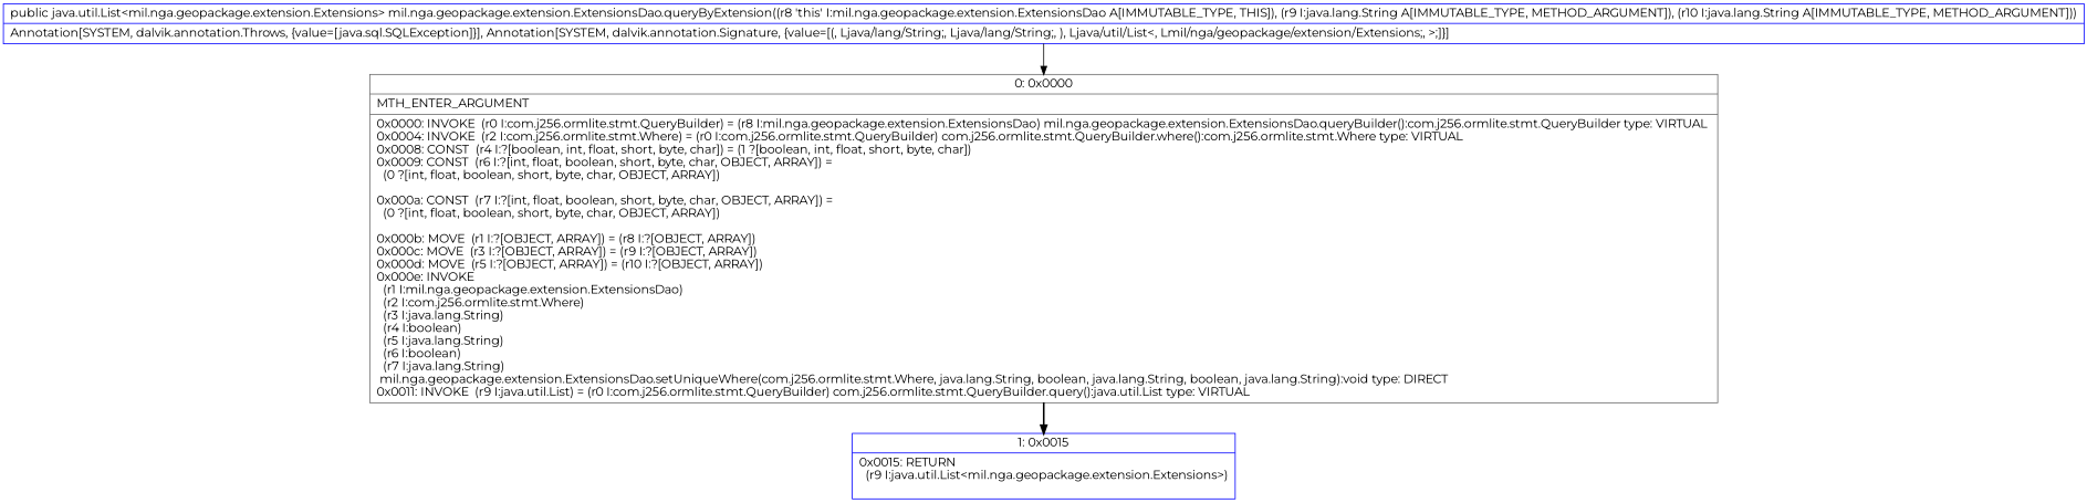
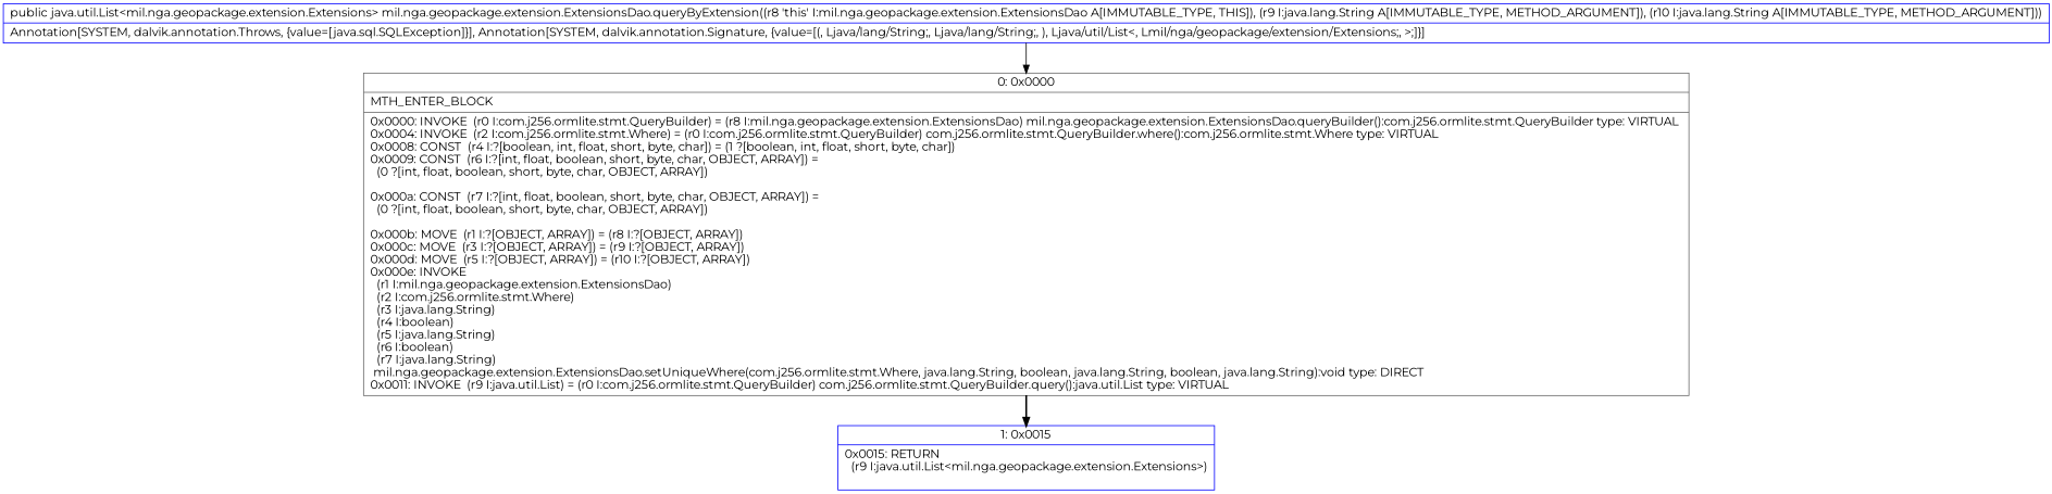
  digraph {
    fontname=Montserrat
    node [shape=record color=blue fontname=Montserrat]
    edge [fontname=Montserrat]
-   n1 [label="{0\:\ 0x0000|MTH_ENTER_ARGUMENT\l|0x0000: INVOKE  (r0 I:com.j256.ormlite.stmt.QueryBuilder) = (r8 I:mil.nga.geopackage.extension.ExtensionsDao) mil.nga.geopackage.extension.ExtensionsDao.queryBuilder():com.j256.ormlite.stmt.QueryBuilder type: VIRTUAL \l0x0004: INVOKE  (r2 I:com.j256.ormlite.stmt.Where) = (r0 I:com.j256.ormlite.stmt.QueryBuilder) com.j256.ormlite.stmt.QueryBuilder.where():com.j256.ormlite.stmt.Where type: VIRTUAL \l0x0008: CONST  (r4 I:?[boolean, int, float, short, byte, char]) = (1 ?[boolean, int, float, short, byte, char]) \l0x0009: CONST  (r6 I:?[int, float, boolean, short, byte, char, OBJECT, ARRAY]) = \l  (0 ?[int, float, boolean, short, byte, char, OBJECT, ARRAY])\l \l0x000a: CONST  (r7 I:?[int, float, boolean, short, byte, char, OBJECT, ARRAY]) = \l  (0 ?[int, float, boolean, short, byte, char, OBJECT, ARRAY])\l \l0x000b: MOVE  (r1 I:?[OBJECT, ARRAY]) = (r8 I:?[OBJECT, ARRAY]) \l0x000c: MOVE  (r3 I:?[OBJECT, ARRAY]) = (r9 I:?[OBJECT, ARRAY]) \l0x000d: MOVE  (r5 I:?[OBJECT, ARRAY]) = (r10 I:?[OBJECT, ARRAY]) \l0x000e: INVOKE  \l  (r1 I:mil.nga.geopackage.extension.ExtensionsDao)\l  (r2 I:com.j256.ormlite.stmt.Where)\l  (r3 I:java.lang.String)\l  (r4 I:boolean)\l  (r5 I:java.lang.String)\l  (r6 I:boolean)\l  (r7 I:java.lang.String)\l mil.nga.geopackage.extension.ExtensionsDao.setUniqueWhere(com.j256.ormlite.stmt.Where, java.lang.String, boolean, java.lang.String, boolean, java.lang.String):void type: DIRECT \l0x0011: INVOKE  (r9 I:java.util.List) = (r0 I:com.j256.ormlite.stmt.QueryBuilder) com.j256.ormlite.stmt.QueryBuilder.query():java.util.List type: VIRTUAL \l}" color=gray40]
+   n1 [label="{0\:\ 0x0000|MTH_ENTER_BLOCK\l|0x0000: INVOKE  (r0 I:com.j256.ormlite.stmt.QueryBuilder) = (r8 I:mil.nga.geopackage.extension.ExtensionsDao) mil.nga.geopackage.extension.ExtensionsDao.queryBuilder():com.j256.ormlite.stmt.QueryBuilder type: VIRTUAL \l0x0004: INVOKE  (r2 I:com.j256.ormlite.stmt.Where) = (r0 I:com.j256.ormlite.stmt.QueryBuilder) com.j256.ormlite.stmt.QueryBuilder.where():com.j256.ormlite.stmt.Where type: VIRTUAL \l0x0008: CONST  (r4 I:?[boolean, int, float, short, byte, char]) = (1 ?[boolean, int, float, short, byte, char]) \l0x0009: CONST  (r6 I:?[int, float, boolean, short, byte, char, OBJECT, ARRAY]) = \l  (0 ?[int, float, boolean, short, byte, char, OBJECT, ARRAY])\l \l0x000a: CONST  (r7 I:?[int, float, boolean, short, byte, char, OBJECT, ARRAY]) = \l  (0 ?[int, float, boolean, short, byte, char, OBJECT, ARRAY])\l \l0x000b: MOVE  (r1 I:?[OBJECT, ARRAY]) = (r8 I:?[OBJECT, ARRAY]) \l0x000c: MOVE  (r3 I:?[OBJECT, ARRAY]) = (r9 I:?[OBJECT, ARRAY]) \l0x000d: MOVE  (r5 I:?[OBJECT, ARRAY]) = (r10 I:?[OBJECT, ARRAY]) \l0x000e: INVOKE  \l  (r1 I:mil.nga.geopackage.extension.ExtensionsDao)\l  (r2 I:com.j256.ormlite.stmt.Where)\l  (r3 I:java.lang.String)\l  (r4 I:boolean)\l  (r5 I:java.lang.String)\l  (r6 I:boolean)\l  (r7 I:java.lang.String)\l mil.nga.geopackage.extension.ExtensionsDao.setUniqueWhere(com.j256.ormlite.stmt.Where, java.lang.String, boolean, java.lang.String, boolean, java.lang.String):void type: DIRECT \l0x0011: INVOKE  (r9 I:java.util.List) = (r0 I:com.j256.ormlite.stmt.QueryBuilder) com.j256.ormlite.stmt.QueryBuilder.query():java.util.List type: VIRTUAL \l}" color=gray40]
    n2 [label="{1\:\ 0x0015|0x0015: RETURN  \l  (r9 I:java.util.List\<mil.nga.geopackage.extension.Extensions\>)\l \l}"]
    n3 [label="{public java.util.List\<mil.nga.geopackage.extension.Extensions\> mil.nga.geopackage.extension.ExtensionsDao.queryByExtension((r8 'this' I:mil.nga.geopackage.extension.ExtensionsDao A[IMMUTABLE_TYPE, THIS]), (r9 I:java.lang.String A[IMMUTABLE_TYPE, METHOD_ARGUMENT]), (r10 I:java.lang.String A[IMMUTABLE_TYPE, METHOD_ARGUMENT]))  | Annotation[SYSTEM, dalvik.annotation.Throws, \{value=[java.sql.SQLException]\}], Annotation[SYSTEM, dalvik.annotation.Signature, \{value=[(, Ljava\/lang\/String;, Ljava\/lang\/String;, ), Ljava\/util\/List\<, Lmil\/nga\/geopackage\/extension\/Extensions;, \>;]\}]\l}"]
    n1 -> n2 [style=bold]
    n3 -> n1 [style=solid]
  }
